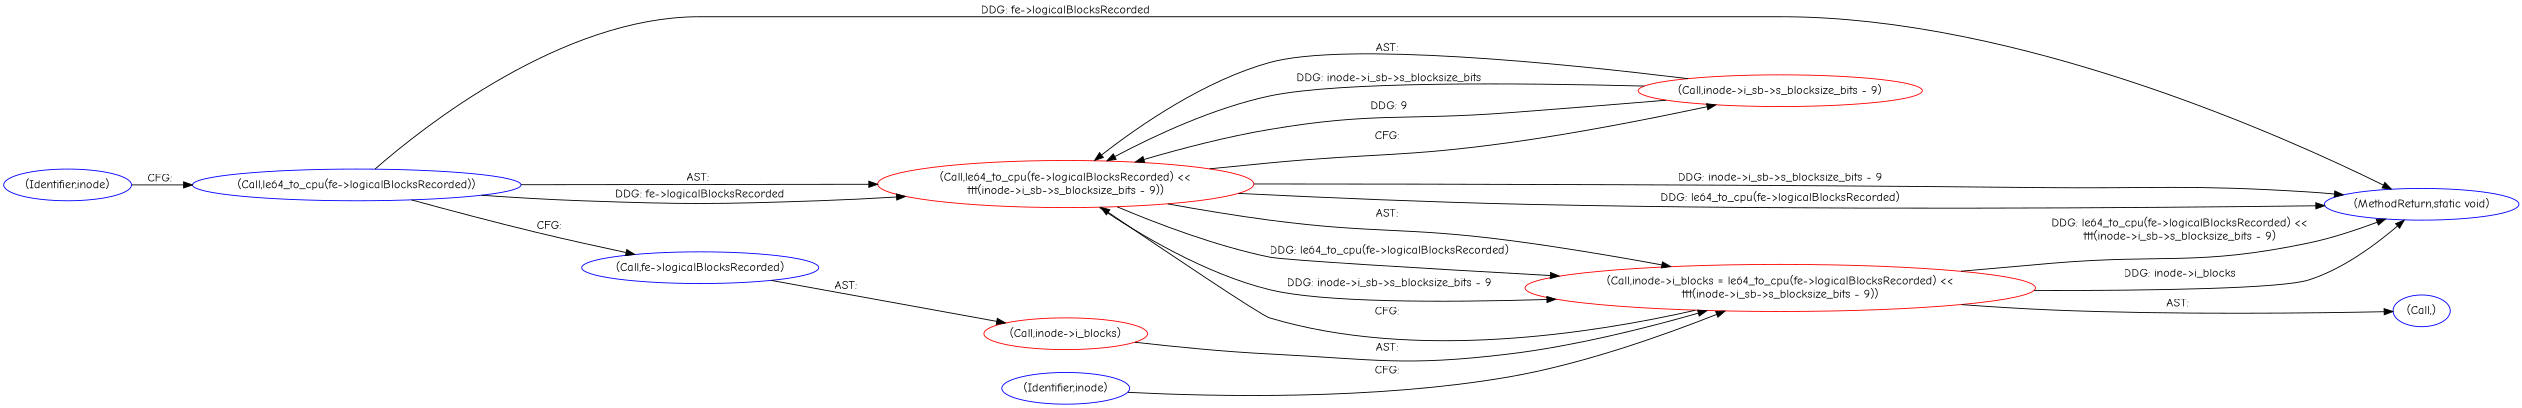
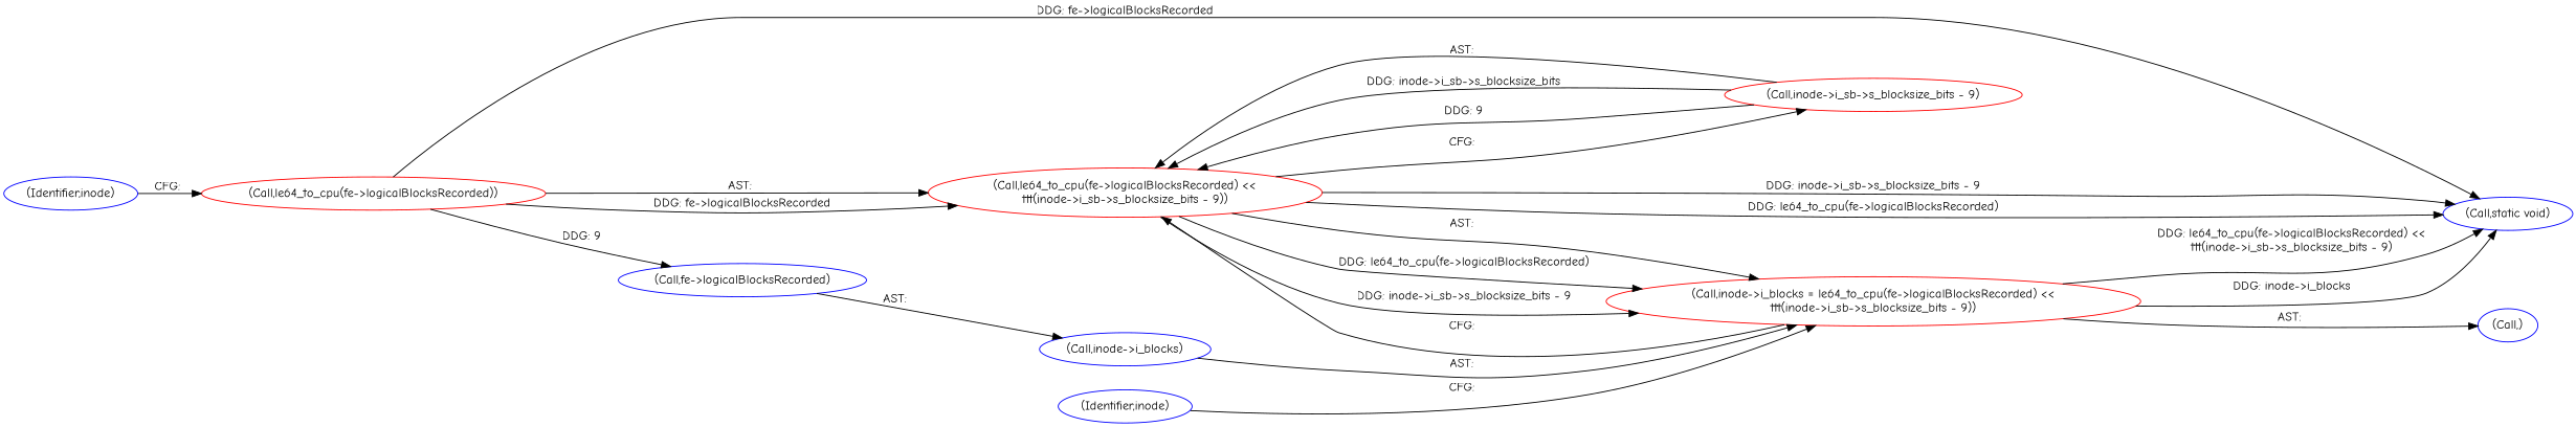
  digraph {
    fontname="Comic Neue"
    rankdir=LR
    node [color=red fontname="Comic Neue"]
    edge [fontname="Comic Neue"]
-   n1 [color=blue label="(Call,le64_to_cpu(fe->logicalBlocksRecorded))"]
+   n1 [label="(Call,le64_to_cpu(fe->logicalBlocksRecorded))"]
    n2 [label="(Call,le64_to_cpu(fe->logicalBlocksRecorded) <<\n\t\t\t(inode->i_sb->s_blocksize_bits - 9))"]
-   n3 [color=blue label="(MethodReturn,static void)"]
+   n3 [color=blue label="(Call,static void)"]
    n4 [color=blue label="(Call,fe->logicalBlocksRecorded)"]
    n5 [label="(Call,inode->i_blocks = le64_to_cpu(fe->logicalBlocksRecorded) <<\n\t\t\t(inode->i_sb->s_blocksize_bits - 9))"]
    n6 [label="(Call,inode->i_sb->s_blocksize_bits - 9)"]
-   n7 [label="(Call,inode->i_blocks)"]
+   n7 [color=blue label="(Call,inode->i_blocks)"]
    n8 [color=blue label="(Call,)"]
    n9 [color=blue label="(Identifier,inode)"]
    n10 [color=blue label="(Identifier,inode)"]
    n1 -> n2 [label="AST: "]
    n1 -> n2 [label="DDG: fe->logicalBlocksRecorded"]
    n1 -> n3 [label="DDG: fe->logicalBlocksRecorded"]
-   n1 -> n4 [label="CFG: "]
+   n1 -> n4 [label="DDG: 9"]
    n2 -> n3 [label="DDG: inode->i_sb->s_blocksize_bits - 9"]
    n2 -> n3 [label="DDG: le64_to_cpu(fe->logicalBlocksRecorded)"]
    n2 -> n5 [label="AST: "]
    n2 -> n5 [label="DDG: le64_to_cpu(fe->logicalBlocksRecorded)"]
    n2 -> n5 [label="DDG: inode->i_sb->s_blocksize_bits - 9"]
    n2 -> n6 [label="CFG: "]
    n4 -> n7 [label="AST: "]
    n5 -> n2 [label="CFG: "]
    n5 -> n3 [label="DDG: le64_to_cpu(fe->logicalBlocksRecorded) <<\n\t\t\t(inode->i_sb->s_blocksize_bits - 9)"]
    n5 -> n3 [label="DDG: inode->i_blocks"]
    n5 -> n8 [label="AST: "]
    n6 -> n2 [label="AST: "]
    n6 -> n2 [label="DDG: inode->i_sb->s_blocksize_bits"]
    n6 -> n2 [label="DDG: 9"]
    n7 -> n5 [label="AST: "]
    n9 -> n1 [label="CFG: "]
    n10 -> n5 [label="CFG: "]
  }
